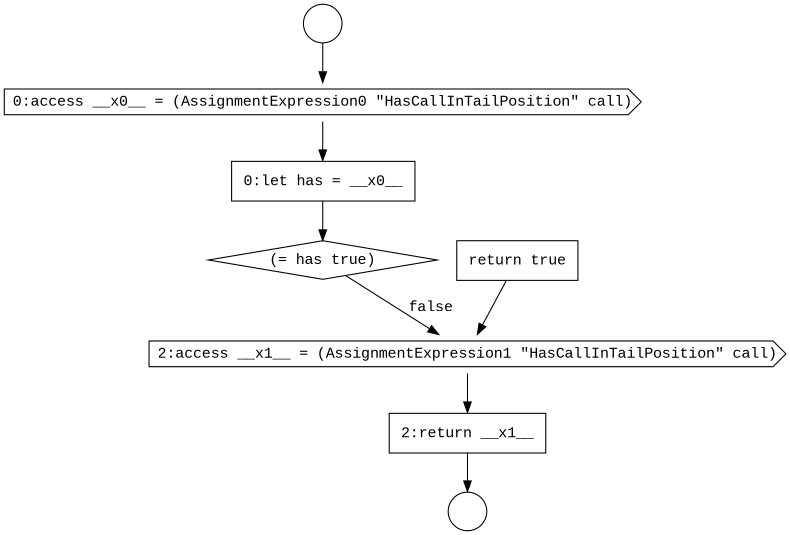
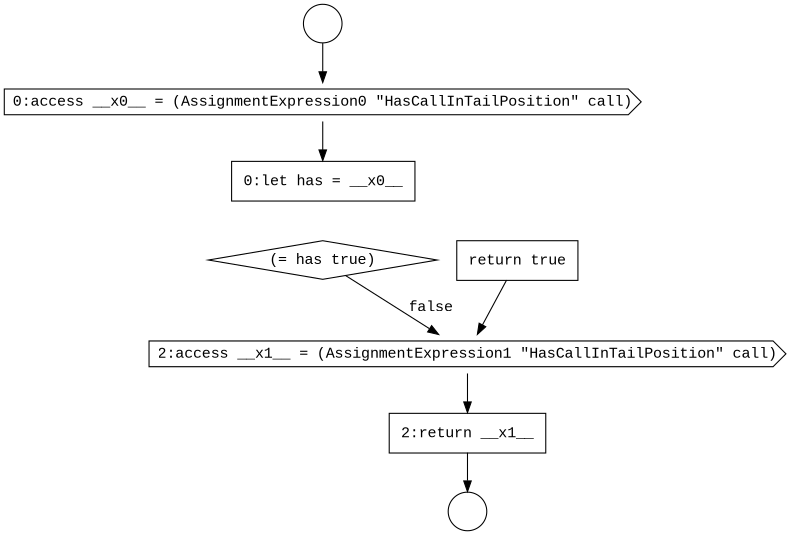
  digraph {
    fontname="Liberation Mono"
    node [color=black fillcolor=white fontname="Liberation Mono" shape=none style=filled]
    edge [color=black fontname="Liberation Mono"]
    n1 [label=<<font color="black">     <table border="0" cellborder="1" cellspacing="0" cellpadding="10">       <tr><td align="left">2:return __x1__</td></tr>     </table>   </font>> margin=0]
    n2 [label=" " shape=circle]
    n3 [label=<<font color="black">(= has true)</font>> shape=diamond]
    n4 [label=<<font color="black">2:access __x1__ = (AssignmentExpression1 &quot;HasCallInTailPosition&quot; call)</font>> shape=cds]
    n5 [label=<<font color="black">     <table border="0" cellborder="1" cellspacing="0" cellpadding="10">       <tr><td align="left">return true</td></tr>     </table>   </font>> margin=0]
    n6 [label=" " shape=circle]
    n7 [label=<<font color="black">0:access __x0__ = (AssignmentExpression0 &quot;HasCallInTailPosition&quot; call)</font>> shape=cds]
    n8 [label=<<font color="black">     <table border="0" cellborder="1" cellspacing="0" cellpadding="10">       <tr><td align="left">0:let has = __x0__</td></tr>     </table>   </font>> margin=0]
    n1 -> n2
    n3 -> n4 [label=<<font color="black">false</font>>]
    n4 -> n1
    n5 -> n4
    n6 -> n7
    n7 -> n8
-   n8 -> n3
  }
